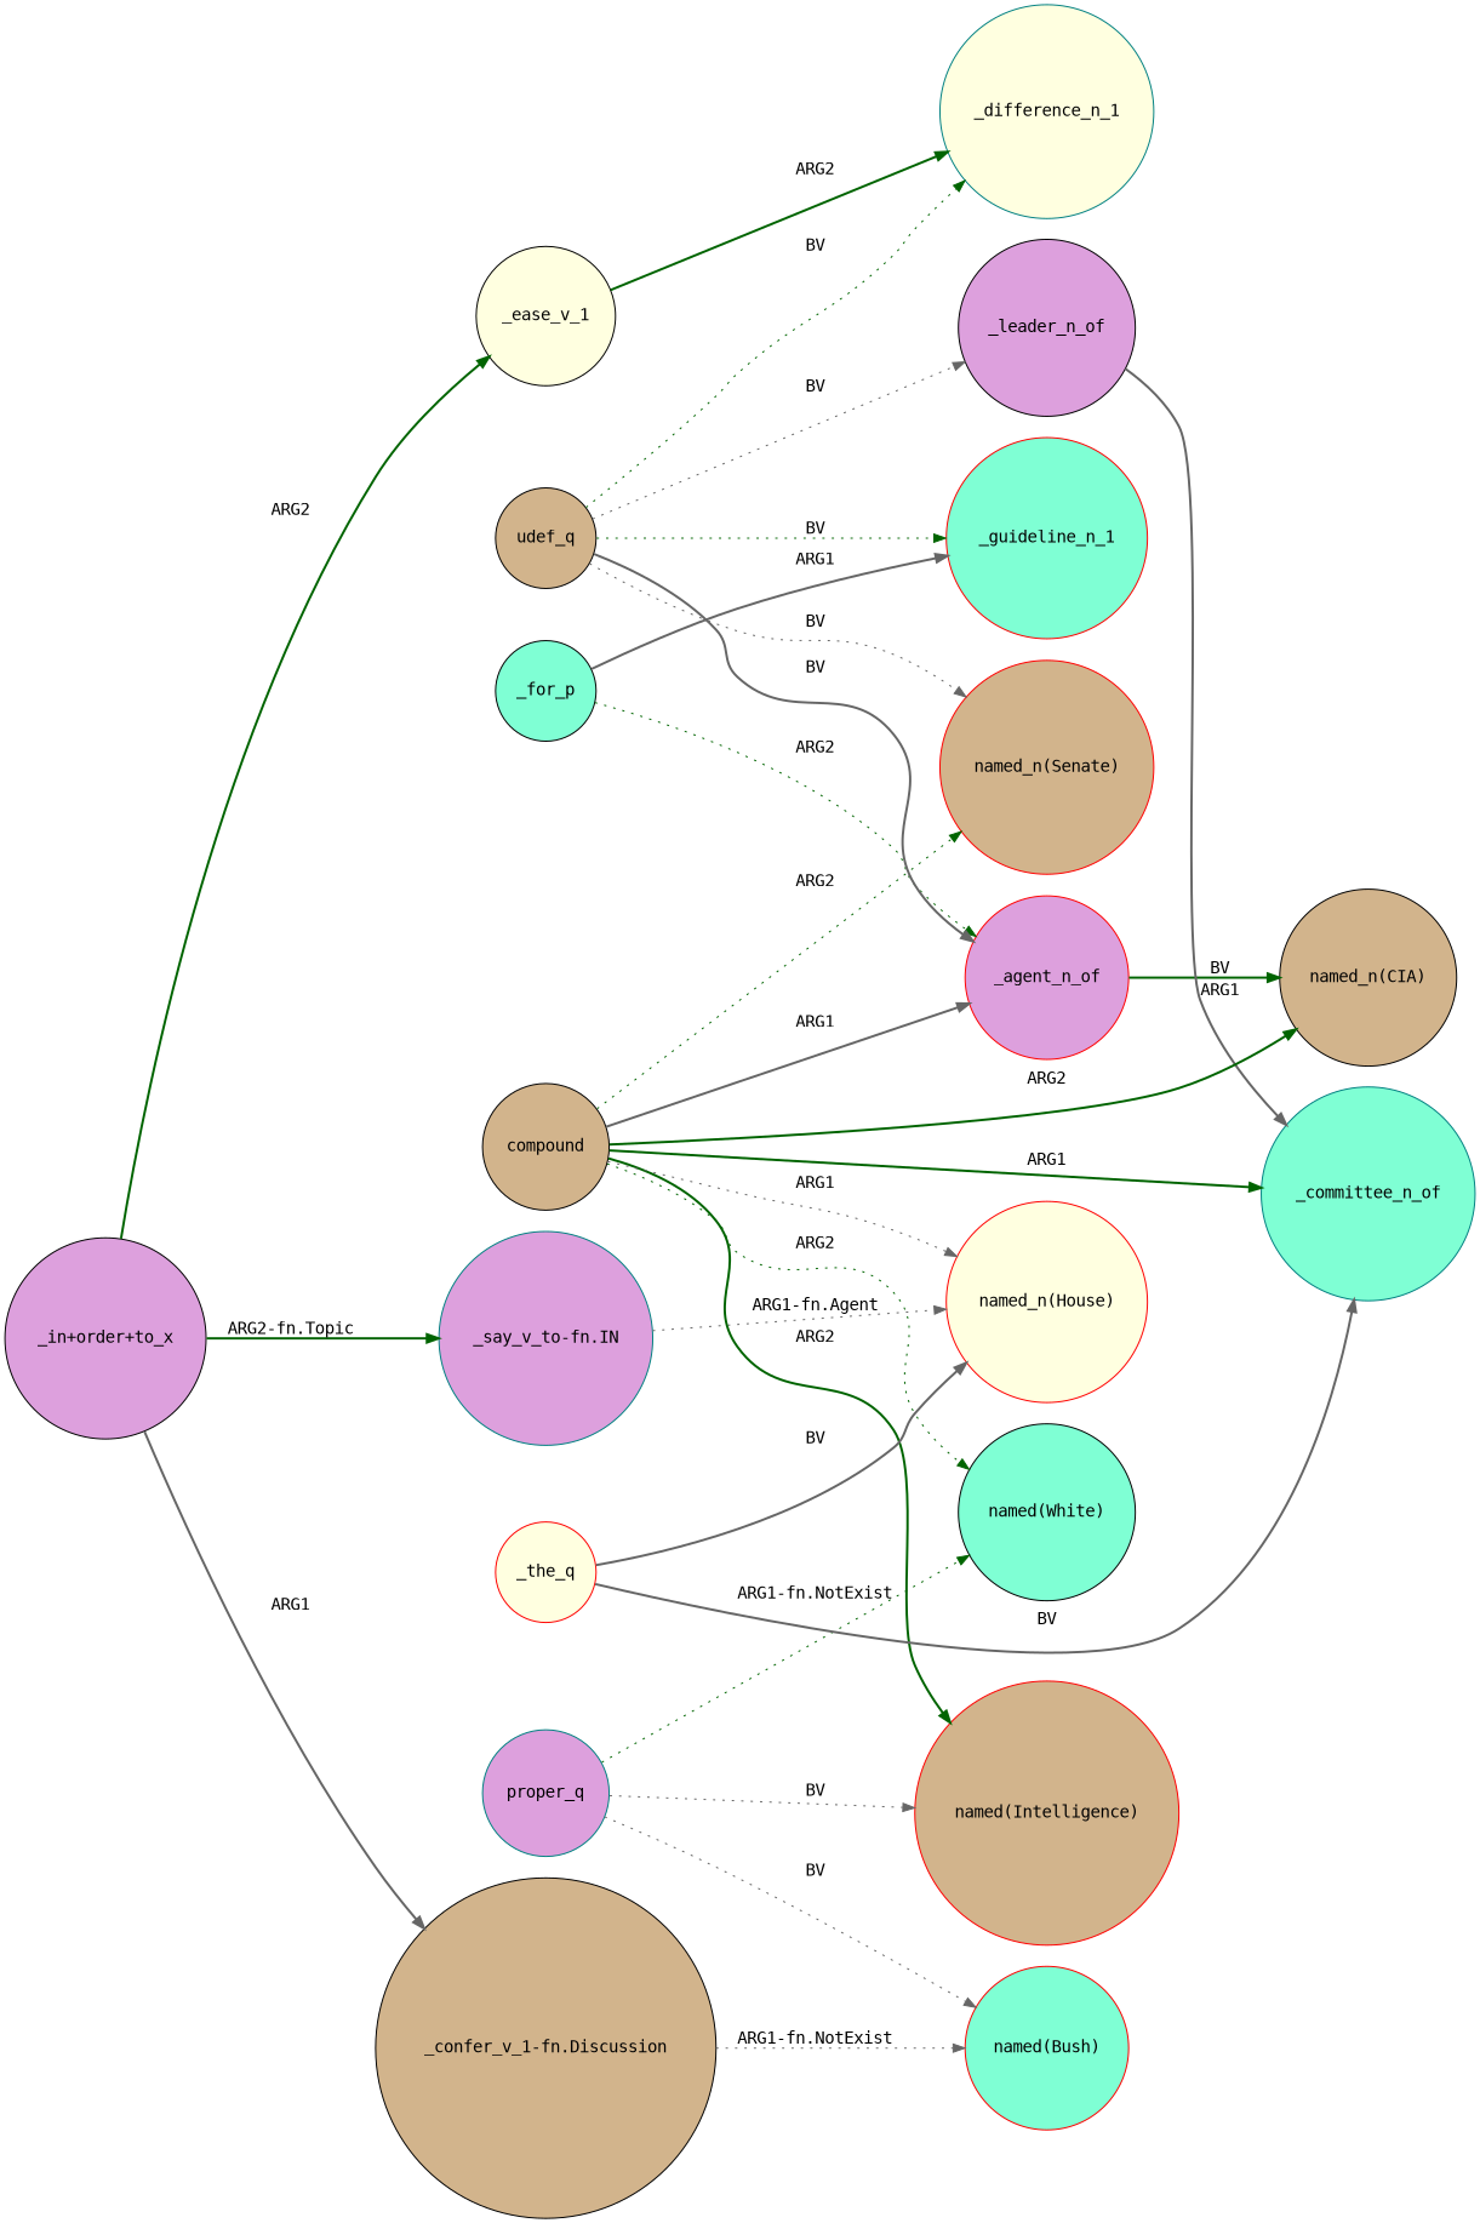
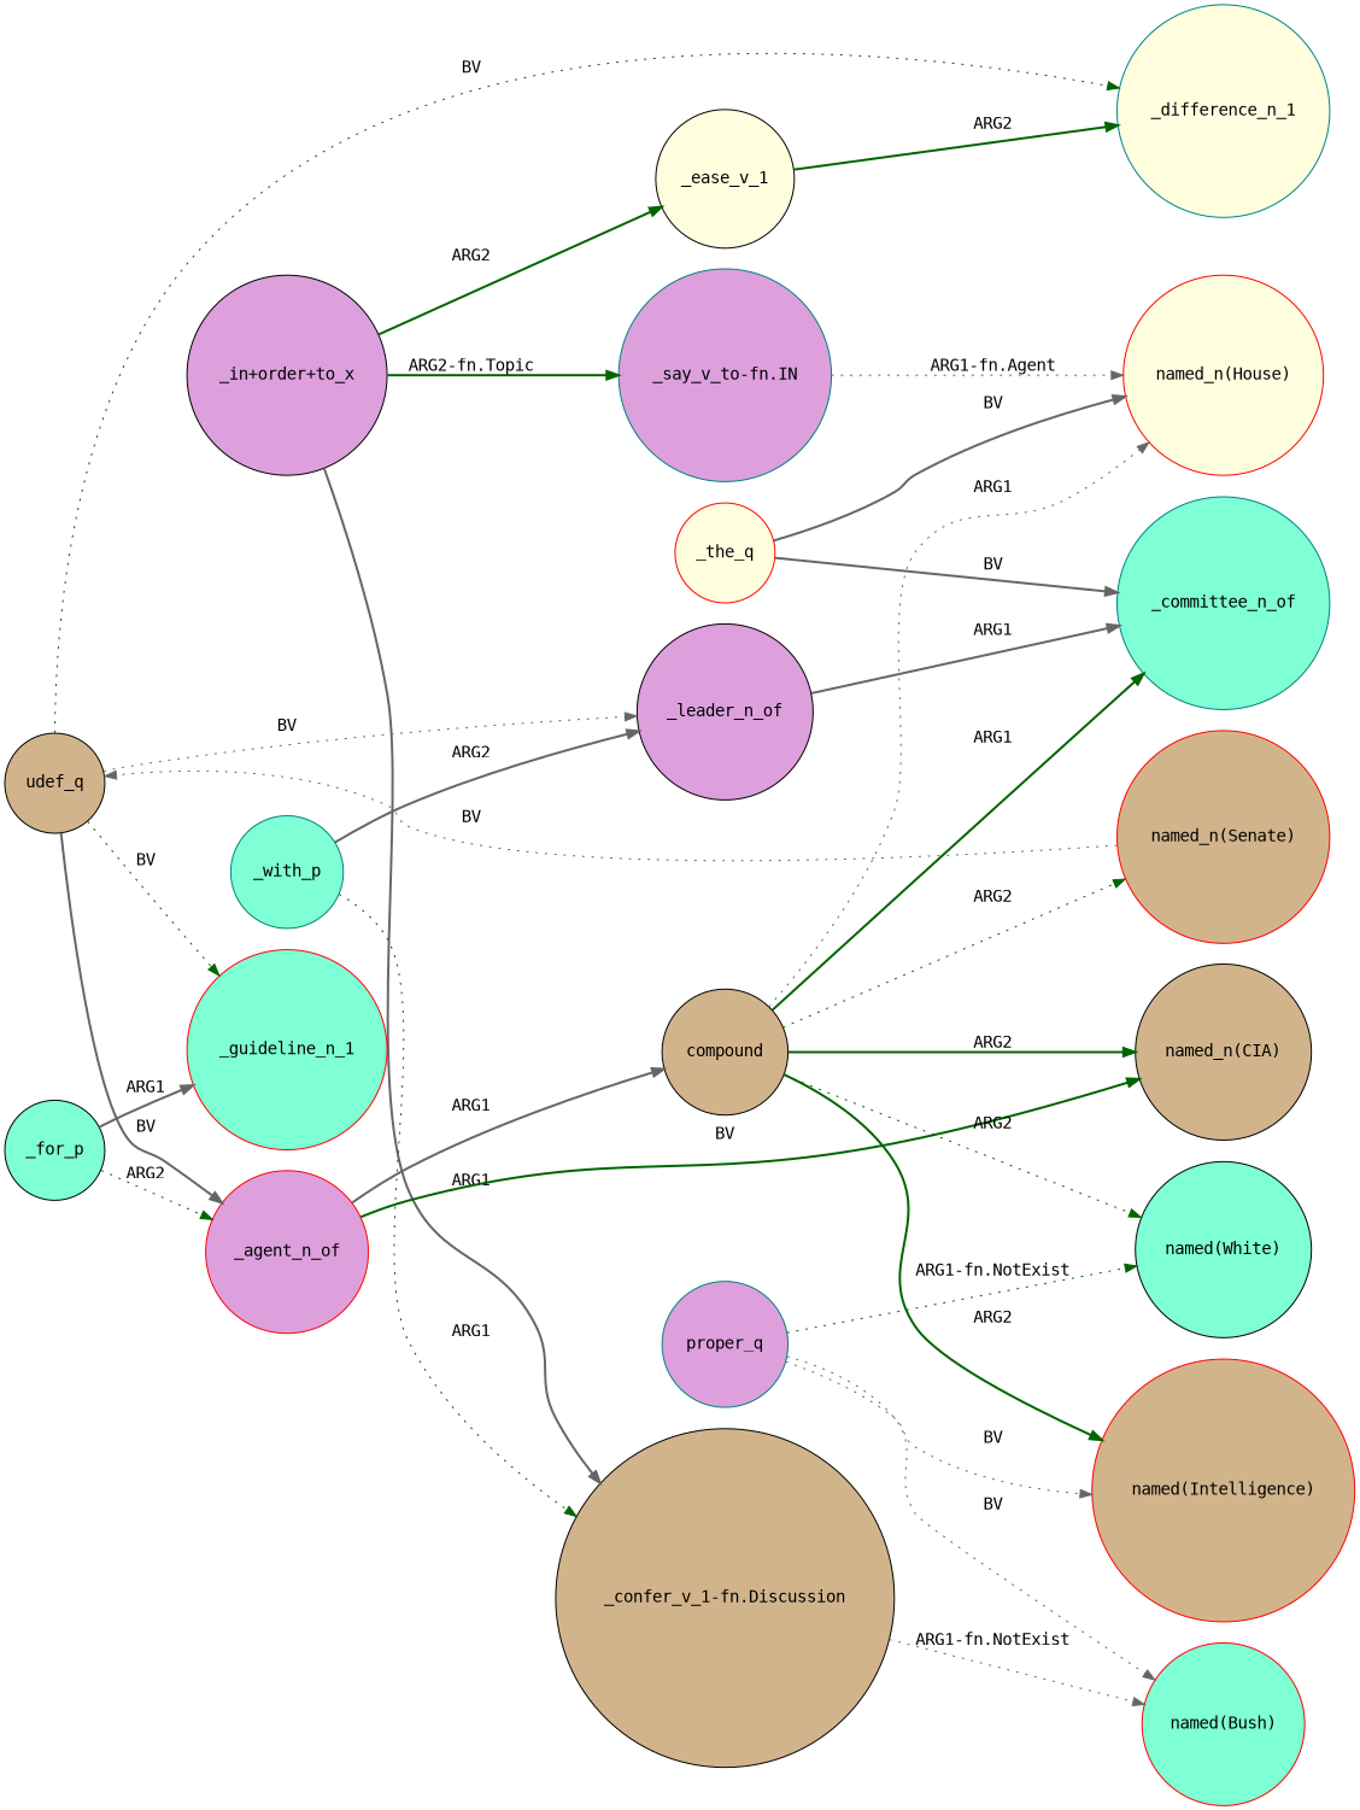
  digraph {
    fontname="DejaVu Sans Mono"
    rankdir=LR
    node [color=black fillcolor=tan fontname="DejaVu Sans Mono" shape=circle style=filled]
    edge [color=gray40 fontname="DejaVu Sans Mono" style=bold]
    "_in+order+to_x" [fillcolor=plum]
    _ease_v_1 [fillcolor=lightyellow]
    "_confer_v_1-fn.Discussion"
    "_say_v_to-fn.IN" [color=teal fillcolor=plum]
    _difference_n_1 [color=teal fillcolor=lightyellow]
    "named(Bush)" [color=red fillcolor=aquamarine]
    _guideline_n_1 [color=red fillcolor=aquamarine]
    _for_p [fillcolor=aquamarine]
    _agent_n_of [color=red fillcolor=plum]
    "named_n(CIA)"
    udef_q
    _leader_n_of [fillcolor=plum]
    "named_n(Senate)" [color=red]
    _committee_n_of [color=teal fillcolor=aquamarine]
    compound
    "named(White)" [fillcolor=aquamarine]
    "named(Intelligence)" [color=red]
    "named_n(House)" [color=red fillcolor=lightyellow]
+   _with_p [color=teal fillcolor=aquamarine]
    proper_q [color=teal fillcolor=plum]
    _the_q [color=red fillcolor=lightyellow]
    "_in+order+to_x" -> _ease_v_1 [color=darkgreen label=ARG2]
    "_in+order+to_x" -> "_confer_v_1-fn.Discussion" [label=ARG1]
    "_in+order+to_x" -> "_say_v_to-fn.IN" [color=darkgreen label="ARG2-fn.Topic"]
    _ease_v_1 -> _difference_n_1 [color=darkgreen label=ARG2]
    "_confer_v_1-fn.Discussion" -> "named(Bush)" [label="ARG1-fn.NotExist" style=dotted]
    "_say_v_to-fn.IN" -> "named_n(House)" [label="ARG1-fn.Agent" style=dotted]
    _for_p -> _guideline_n_1 [label=ARG1]
    _for_p -> _agent_n_of [color=darkgreen label=ARG2 style=dotted]
    _agent_n_of -> "named_n(CIA)" [color=darkgreen label=BV]
    udef_q -> _difference_n_1 [color=darkgreen label=BV style=dotted]
    udef_q -> _guideline_n_1 [color=darkgreen label=BV style=dotted]
    udef_q -> _agent_n_of [label=BV]
    udef_q -> _leader_n_of [label=BV style=dotted]
-   udef_q -> "named_n(Senate)" [label=BV style=dotted]
+   "named_n(Senate)" -> udef_q [label=BV style=dotted]
    _leader_n_of -> _committee_n_of [label=ARG1]
-   compound -> _agent_n_of [label=ARG1]
+   _agent_n_of -> compound [label=ARG1]
    compound -> "named_n(CIA)" [color=darkgreen label=ARG2]
    compound -> "named_n(Senate)" [color=darkgreen label=ARG2 style=dotted]
    compound -> _committee_n_of [color=darkgreen label=ARG1]
    compound -> "named(White)" [color=darkgreen label=ARG2 style=dotted]
    compound -> "named(Intelligence)" [color=darkgreen label=ARG2]
    compound -> "named_n(House)" [label=ARG1 style=dotted]
+   _with_p -> "_confer_v_1-fn.Discussion" [color=darkgreen label=ARG1 style=dotted]
+   _with_p -> _leader_n_of [label=ARG2]
    proper_q -> "named(Bush)" [label=BV style=dotted]
    proper_q -> "named(White)" [color=darkgreen label="ARG1-fn.NotExist" style=dotted]
    proper_q -> "named(Intelligence)" [label=BV style=dotted]
    _the_q -> _committee_n_of [label=BV]
    _the_q -> "named_n(House)" [label=BV]
  }
